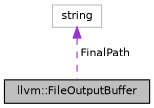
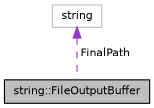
  digraph {
    node [fontname=Helvetica fontsize=10 shape=record]
-   n1 [color=black fillcolor=grey75 fontcolor=black height=0.2 label="llvm::FileOutputBuffer" style=filled width=0.4]
+   n1 [color=black fillcolor=grey75 fontcolor=black height=0.2 label="string::FileOutputBuffer" style=filled width=0.4]
    n2 [color=grey75 height=0.2 label=string width=0.4]
    n2 -> n1 [color=darkorchid3 dir=back fontname=Helvetica fontsize=10 label=" FinalPath" labelfontname=Helvetica labelfontsize=10 style=dashed]
  }
